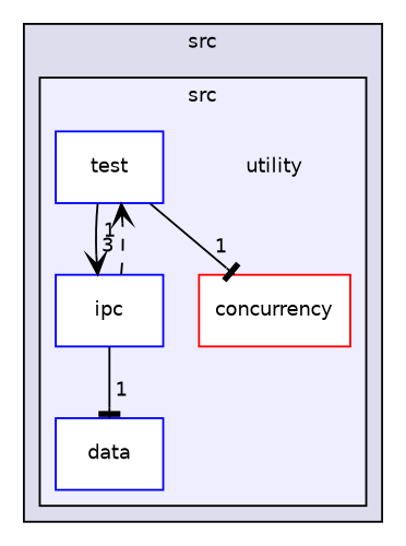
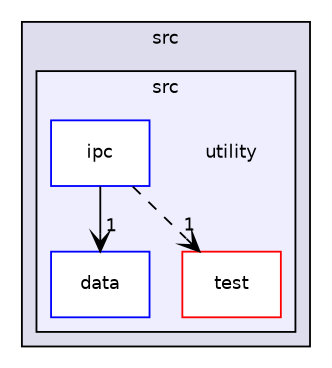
  digraph {
    compound=true
    node [fontname=Helvetica fontsize=10 shape=box color=red fillcolor=white style=filled]
    edge [headlabel=1 labeldistance=1.5 labelfontname=Helvetica labelfontsize=10 style=solid arrowhead=tee]
    n1 [label=utility shape=plaintext fillcolor="" style=""]
-   n2 [label=concurrency]
    n3 [label=data color=blue]
    n4 [color=blue label=ipc]
-   n5 [label=test color=blue]
+   n5 [label=test]
    subgraph cluster_1 {
      bgcolor="#ddddee"
      fontname=Helvetica
      fontsize=10
      label=src
      pencolor=black
      subgraph cluster_2 {
        bgcolor="#eeeeff"
        fontname=Helvetica
        fontsize=10
        pencolor=black
        n1
-       n2
        n3
        n4
        n5
      }
    }
-   n4 -> n3
+   n4 -> n3 [arrowhead=vee]
    n4 -> n5 [style=dashed arrowhead=vee]
-   n5 -> n2
-   n5 -> n4 [headlabel=3 arrowhead=vee]
  }
